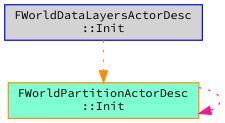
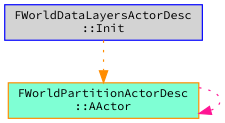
  digraph {
    rankdir=TB
    fontname="Source Code Pro"
    node [fontname="Source Code Pro" fontsize=10 shape=box style=filled]
    edge [fontname="Source Code Pro" fontsize=10 labelfontname=Helvetica labelfontsize=10 style=dotted]
    n1 [color=blue fillcolor=lightgrey fontcolor=black height=0.2 label="FWorldDataLayersActorDesc\l::Init" width=0.4]
-   n2 [color=darkorange fillcolor=aquamarine height=0.2 label="FWorldPartitionActorDesc\l::Init" width=0.4]
+   n2 [color=darkorange fillcolor=aquamarine height=0.2 label="FWorldPartitionActorDesc\l::AActor" width=0.4]
    n1 -> n2 [color=darkorange]
    n2 -> n2 [color=deeppink]
  }
